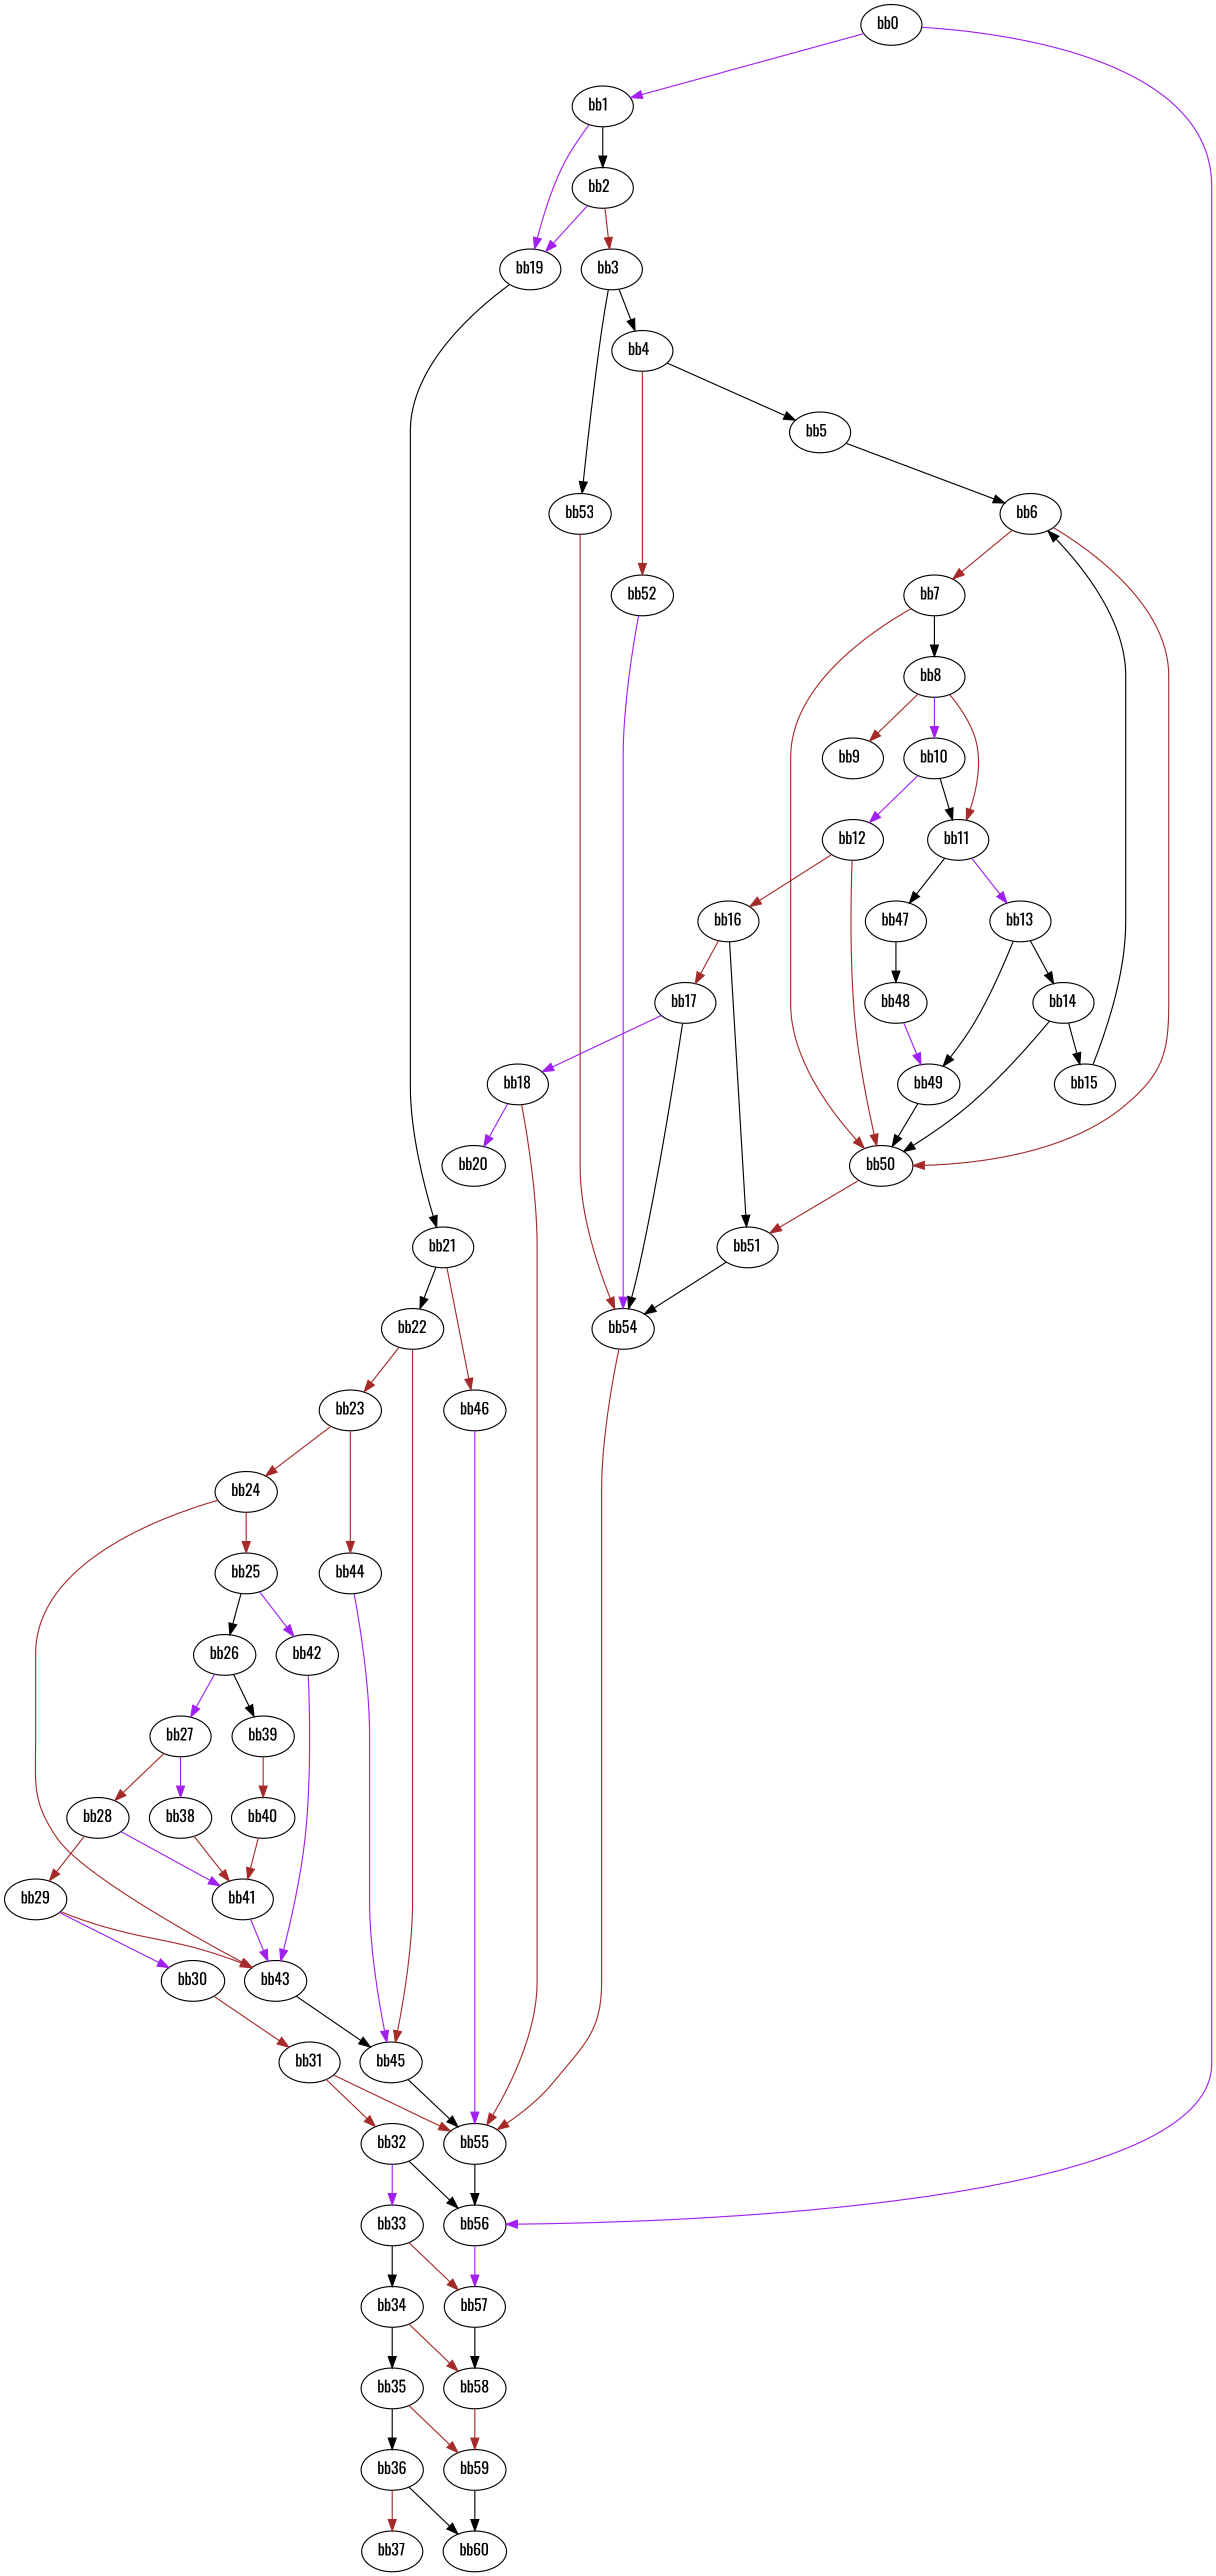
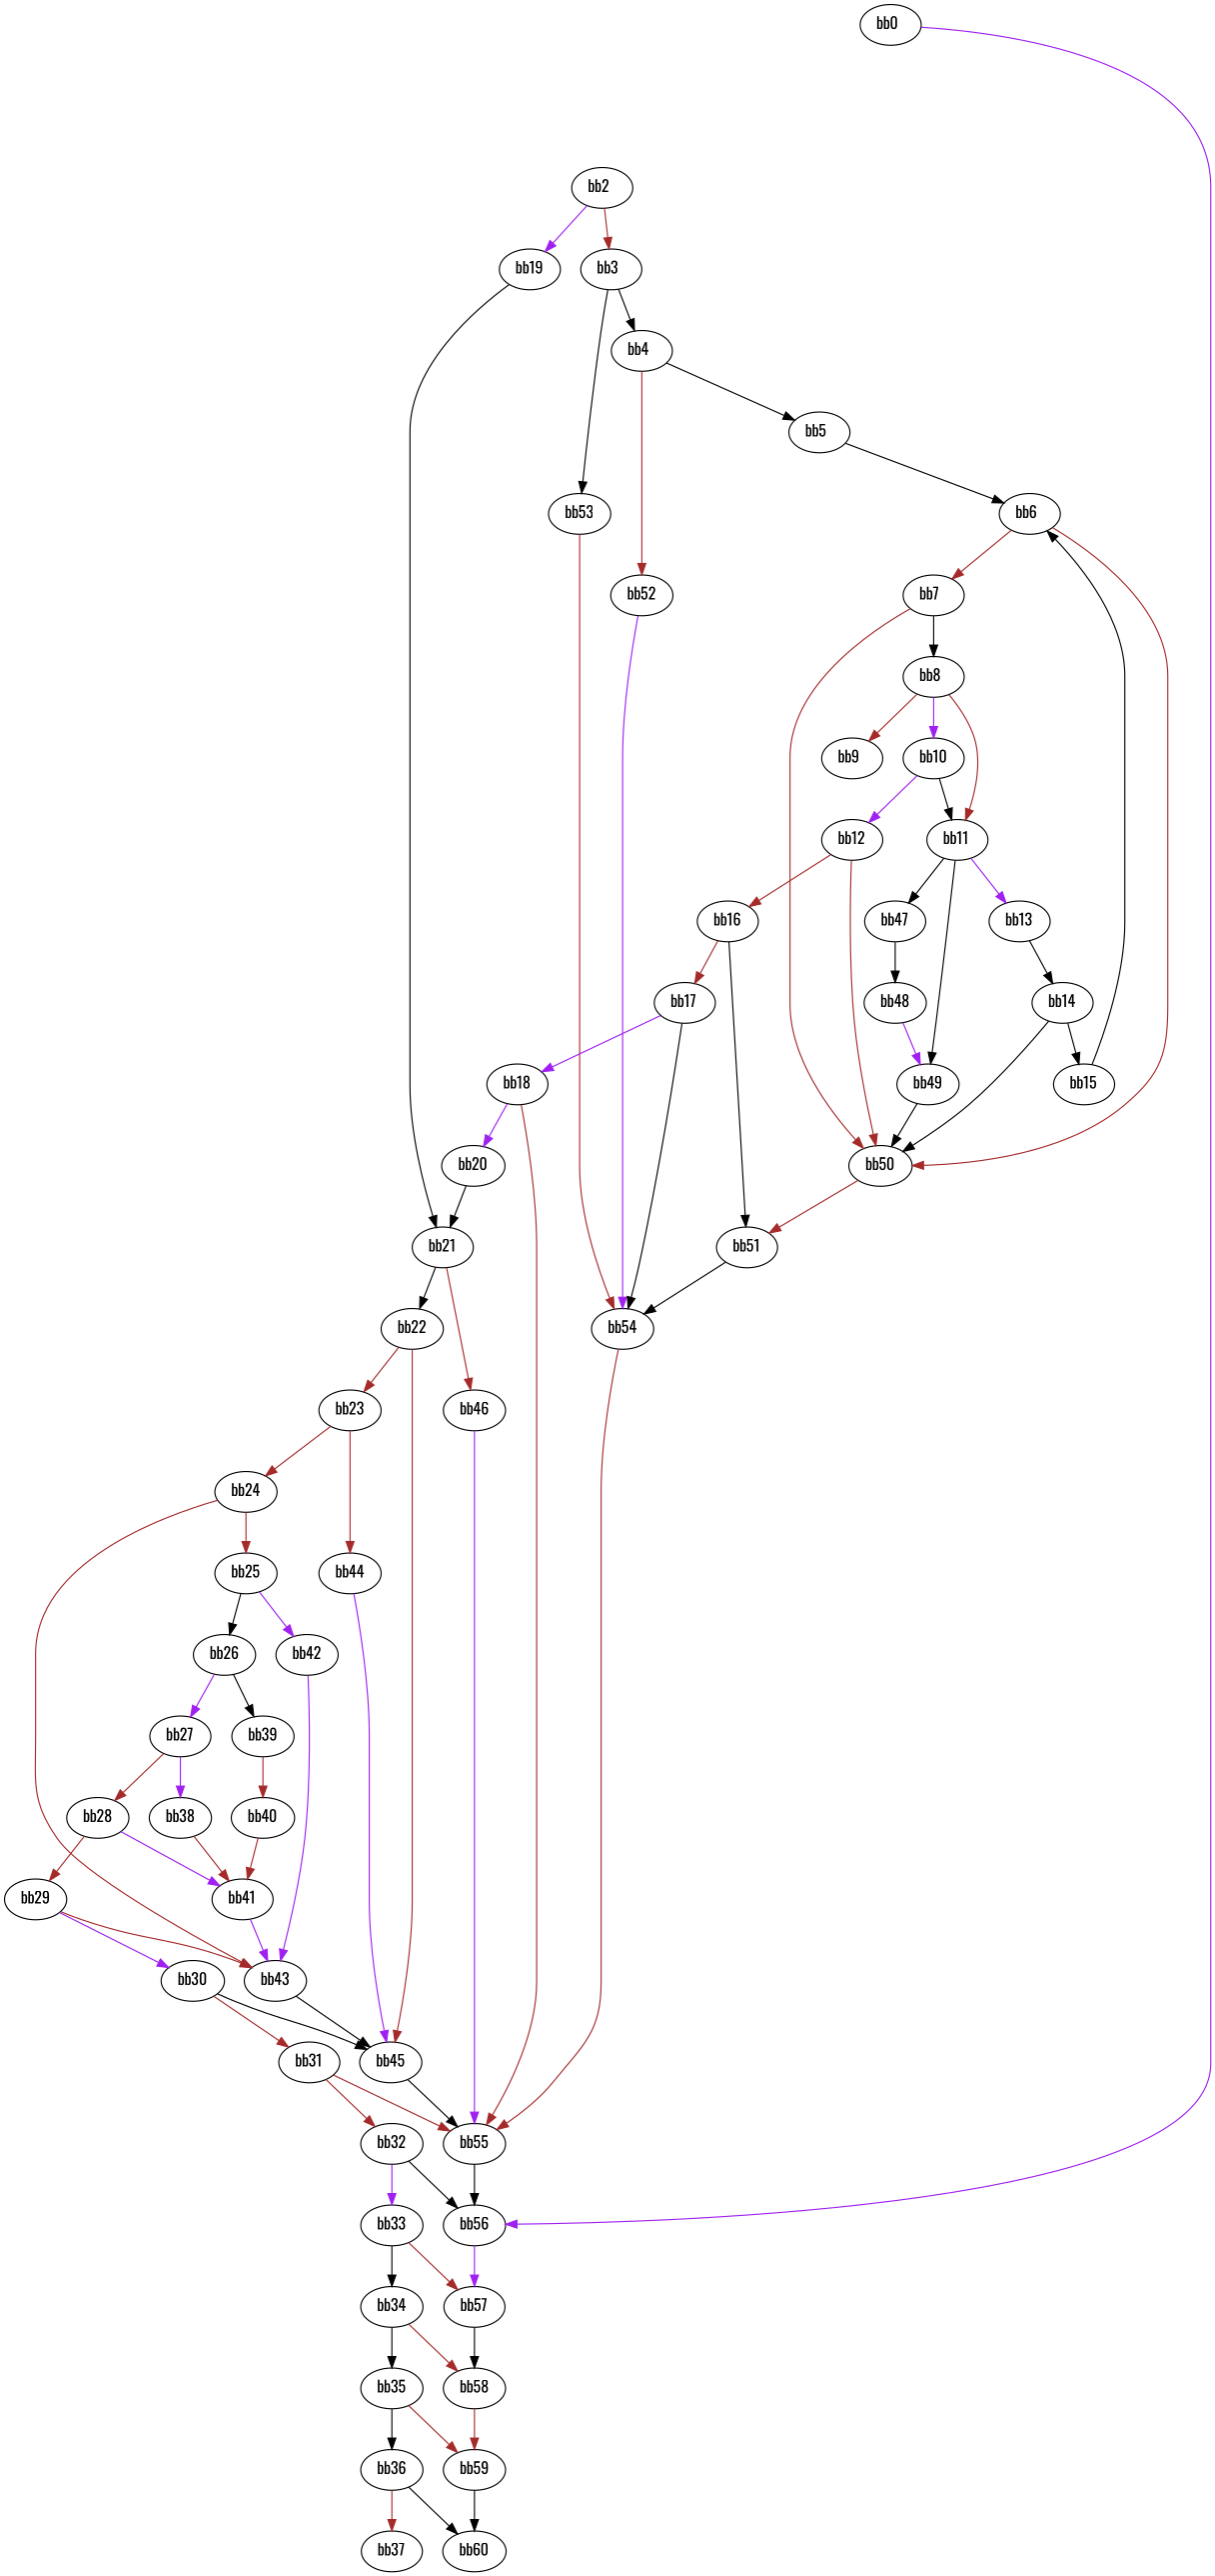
  digraph {
    fontname=Oswald
    node [fontname=Oswald]
    edge [color=brown fontname=Oswald]
    n1 [label="bb0\l"]
-   n2 [label="bb1\l"]
    n3 [label="bb56\l"]
    n4 [label="bb2\l"]
    n5 [label="bb19\l"]
    n6 [label="bb57\l"]
    n7 [label="bb3\l"]
    n8 [label="bb21\l"]
    n9 [label="bb4\l"]
    n10 [label="bb53\l"]
    n11 [label="bb5\l"]
    n12 [label="bb52\l"]
    n13 [label="bb54\l"]
    n14 [label="bb6\l"]
    n15 [label="bb7\l"]
    n16 [label="bb50\l"]
    n17 [label="bb8\l"]
    n18 [label="bb51\l"]
    n19 [label="bb9\l"]
    n20 [label="bb10\l"]
    n21 [label="bb11\l"]
    n22 [label="bb12\l"]
    n23 [label="bb13\l"]
    n24 [label="bb47\l"]
    n25 [label="bb16\l"]
    n26 [label="bb14\l"]
    n27 [label="bb49\l"]
    n28 [label="bb48\l"]
    n29 [label="bb17\l"]
    n30 [label="bb15\l"]
    n31 [label="bb18\l"]
    n32 [label="bb20\l"]
    n33 [label="bb55\l"]
    n34 [label="bb22\l"]
    n35 [label="bb46\l"]
    n36 [label="bb23\l"]
    n37 [label="bb45\l"]
    n38 [label="bb24\l"]
    n39 [label="bb44\l"]
    n40 [label="bb25\l"]
    n41 [label="bb43\l"]
    n42 [label="bb26\l"]
    n43 [label="bb42\l"]
    n44 [label="bb27\l"]
    n45 [label="bb39\l"]
    n46 [label="bb28\l"]
    n47 [label="bb38\l"]
    n48 [label="bb40\l"]
    n49 [label="bb29\l"]
    n50 [label="bb41\l"]
    n51 [label="bb30\l"]
    n52 [label="bb31\l"]
    n53 [label="bb32\l"]
    n54 [label="bb33\l"]
    n55 [label="bb34\l"]
    n56 [label="bb35\l"]
    n57 [label="bb58\l"]
    n58 [label="bb36\l"]
    n59 [label="bb59\l"]
    n60 [label="bb37\l"]
    n61 [label="bb60\l"]
-   n1 -> n2 [color=purple]
    n1 -> n3 [color=purple]
-   n2 -> n4 [color=black]
-   n2 -> n5 [color=purple]
    n3 -> n6 [color=purple]
    n4 -> n5 [color=purple]
    n4 -> n7
    n5 -> n8 [color=black]
    n6 -> n57 [color=black]
    n7 -> n9 [color=black]
    n7 -> n10 [color=black]
    n8 -> n34 [color=black]
    n8 -> n35
    n9 -> n11 [color=black]
    n9 -> n12
    n10 -> n13
    n11 -> n14 [color=black]
    n12 -> n13 [color=purple]
    n13 -> n33
    n14 -> n15
    n14 -> n16
    n15 -> n16
    n15 -> n17 [color=black]
    n16 -> n18
    n17 -> n19
    n17 -> n20 [color=purple]
    n17 -> n21
    n18 -> n13 [color=black]
    n20 -> n21 [color=black]
    n20 -> n22 [color=purple]
    n21 -> n23 [color=purple]
    n21 -> n24 [color=black]
    n22 -> n16
    n22 -> n25
    n23 -> n26 [color=black]
-   n23 -> n27 [color=black]
+   n21 -> n27 [color=black]
    n24 -> n28 [color=black]
    n25 -> n18 [color=black]
    n25 -> n29
    n26 -> n16 [color=black]
    n26 -> n30 [color=black]
    n27 -> n16 [color=black]
    n28 -> n27 [color=purple]
    n29 -> n13 [color=black]
    n29 -> n31 [color=purple]
    n30 -> n14 [color=black]
    n31 -> n32 [color=purple]
    n31 -> n33
+   n32 -> n8 [color=black]
    n33 -> n3 [color=black]
    n34 -> n36
    n34 -> n37
    n35 -> n33 [color=purple]
    n36 -> n38
    n36 -> n39
    n37 -> n33 [color=black]
    n38 -> n40
    n38 -> n41
    n39 -> n37 [color=purple]
    n40 -> n42 [color=black]
    n40 -> n43 [color=purple]
    n41 -> n37 [color=black]
    n42 -> n44 [color=purple]
    n42 -> n45 [color=black]
    n43 -> n41 [color=purple]
    n44 -> n46
    n44 -> n47 [color=purple]
    n45 -> n48
    n46 -> n49
    n46 -> n50 [color=purple]
    n47 -> n50
    n48 -> n50
    n49 -> n41
    n49 -> n51 [color=purple]
    n50 -> n41 [color=purple]
+   n51 -> n37 [color=black]
    n51 -> n52
    n52 -> n33
    n52 -> n53
    n53 -> n3 [color=black]
    n53 -> n54 [color=purple]
    n54 -> n6
    n54 -> n55 [color=black]
    n55 -> n56 [color=black]
    n55 -> n57
    n56 -> n58 [color=black]
    n56 -> n59
    n57 -> n59
    n58 -> n60
    n58 -> n61 [color=black]
    n59 -> n61 [color=black]
  }
